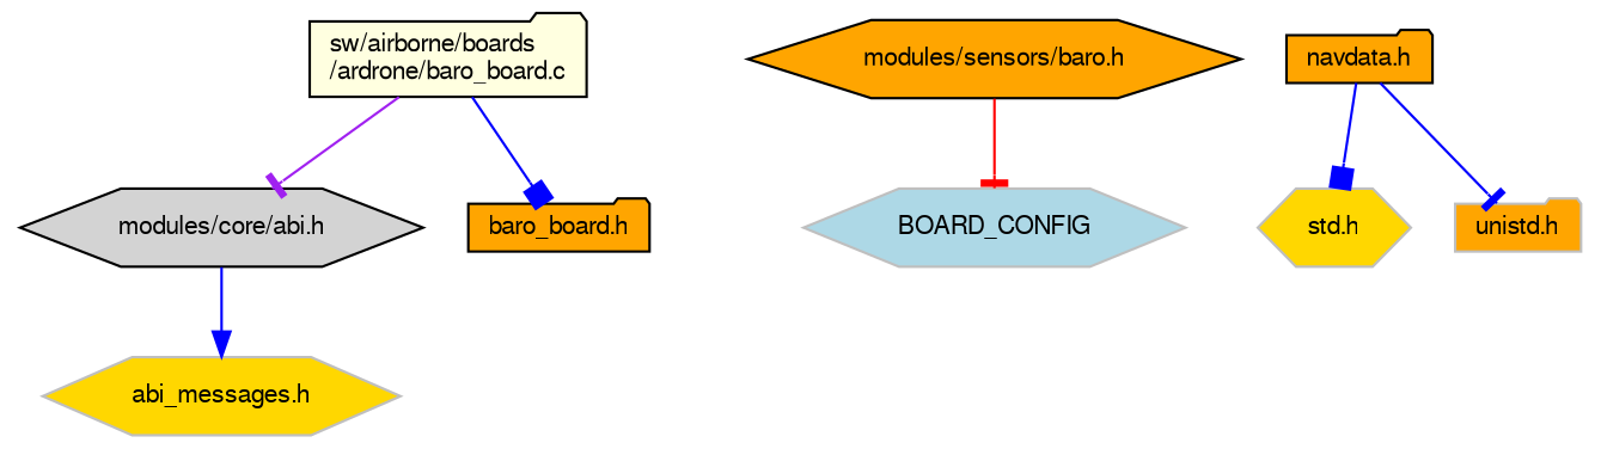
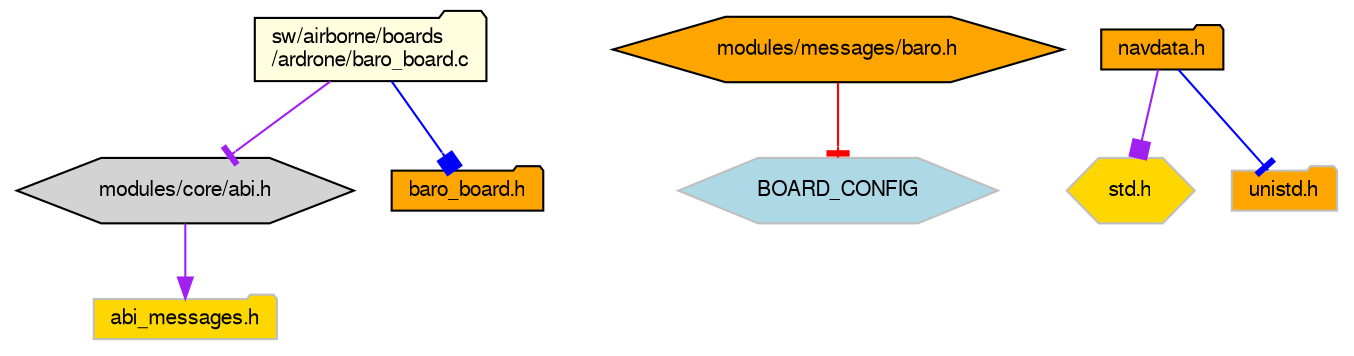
  digraph {
    node [color=black fillcolor=orange fontname=FreeSans fontsize=10 shape=folder style=filled]
    edge [arrowhead=tee color=purple fontname=FreeSans fontsize=10 labelfontname=FreeSans labelfontsize=10 style=solid]
    n1 [fillcolor=lightyellow fontcolor=black height=0.2 label="sw/airborne/boards\l/ardrone/baro_board.c" width=0.4]
    n2 [fillcolor=lightgrey height=0.2 label="modules/core/abi.h" shape=hexagon width=0.4]
    n3 [height=0.2 label="baro_board.h" width=0.4]
-   n4 [height=0.2 label="modules/sensors/baro.h" shape=hexagon width=0.4]
+   n4 [height=0.2 label="modules/messages/baro.h" shape=hexagon width=0.4]
    n5 [color=grey75 fillcolor=lightblue height=0.2 label=BOARD_CONFIG shape=hexagon width=0.4]
-   n6 [color=grey75 fillcolor=gold height=0.2 label="abi_messages.h" shape=hexagon width=0.4]
+   n6 [color=grey75 fillcolor=gold height=0.2 label="abi_messages.h" width=0.4]
    n7 [height=0.2 label="navdata.h" width=0.4]
    n8 [color=grey75 fillcolor=gold height=0.2 label="std.h" shape=hexagon width=0.4]
    n9 [color=grey75 height=0.2 label="unistd.h" width=0.4]
    n1 -> n2
    n1 -> n3 [arrowhead=box color=blue]
-   n2 -> n6 [arrowhead=normal color=blue]
+   n2 -> n6 [arrowhead=normal]
    n4 -> n5 [color=red]
-   n7 -> n8 [arrowhead=box color=blue]
+   n7 -> n8 [arrowhead=box]
    n7 -> n9 [color=blue]
  }
